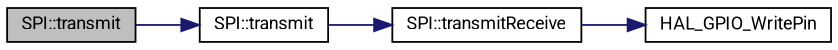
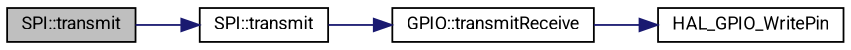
  digraph {
    rankdir=LR
    fontname=Roboto
    node [color=black fillcolor=white fontname=Roboto fontsize=10 shape=record style=filled]
    edge [color=midnightblue fontname=Roboto fontsize=10 labelfontname=Helvetica labelfontsize=10 style=solid]
    n1 [fillcolor=grey75 fontcolor=black height=0.2 label="SPI::transmit" width=0.4]
    n2 [height=0.2 label="SPI::transmit" width=0.4]
-   n3 [height=0.2 label="SPI::transmitReceive" width=0.4]
+   n3 [height=0.2 label="GPIO::transmitReceive" width=0.4]
    n4 [height=0.2 label=HAL_GPIO_WritePin width=0.4]
    n1 -> n2
    n2 -> n3
    n3 -> n4
  }
